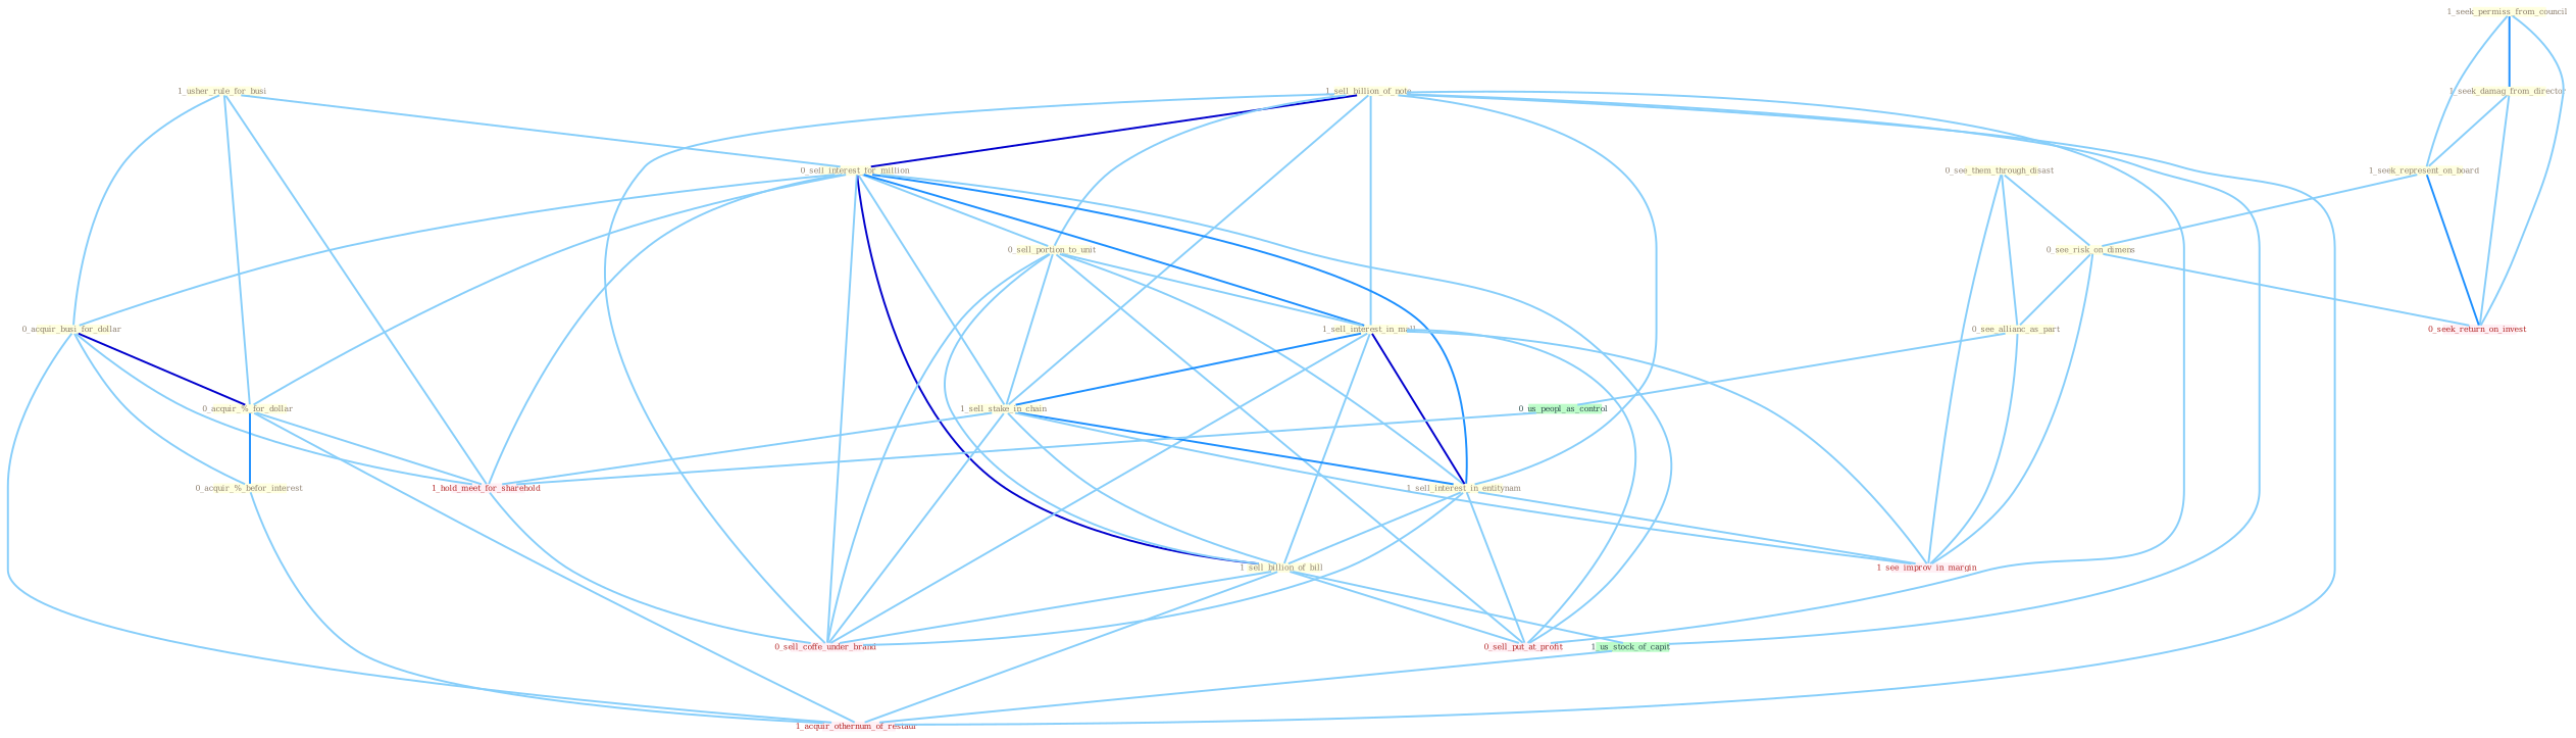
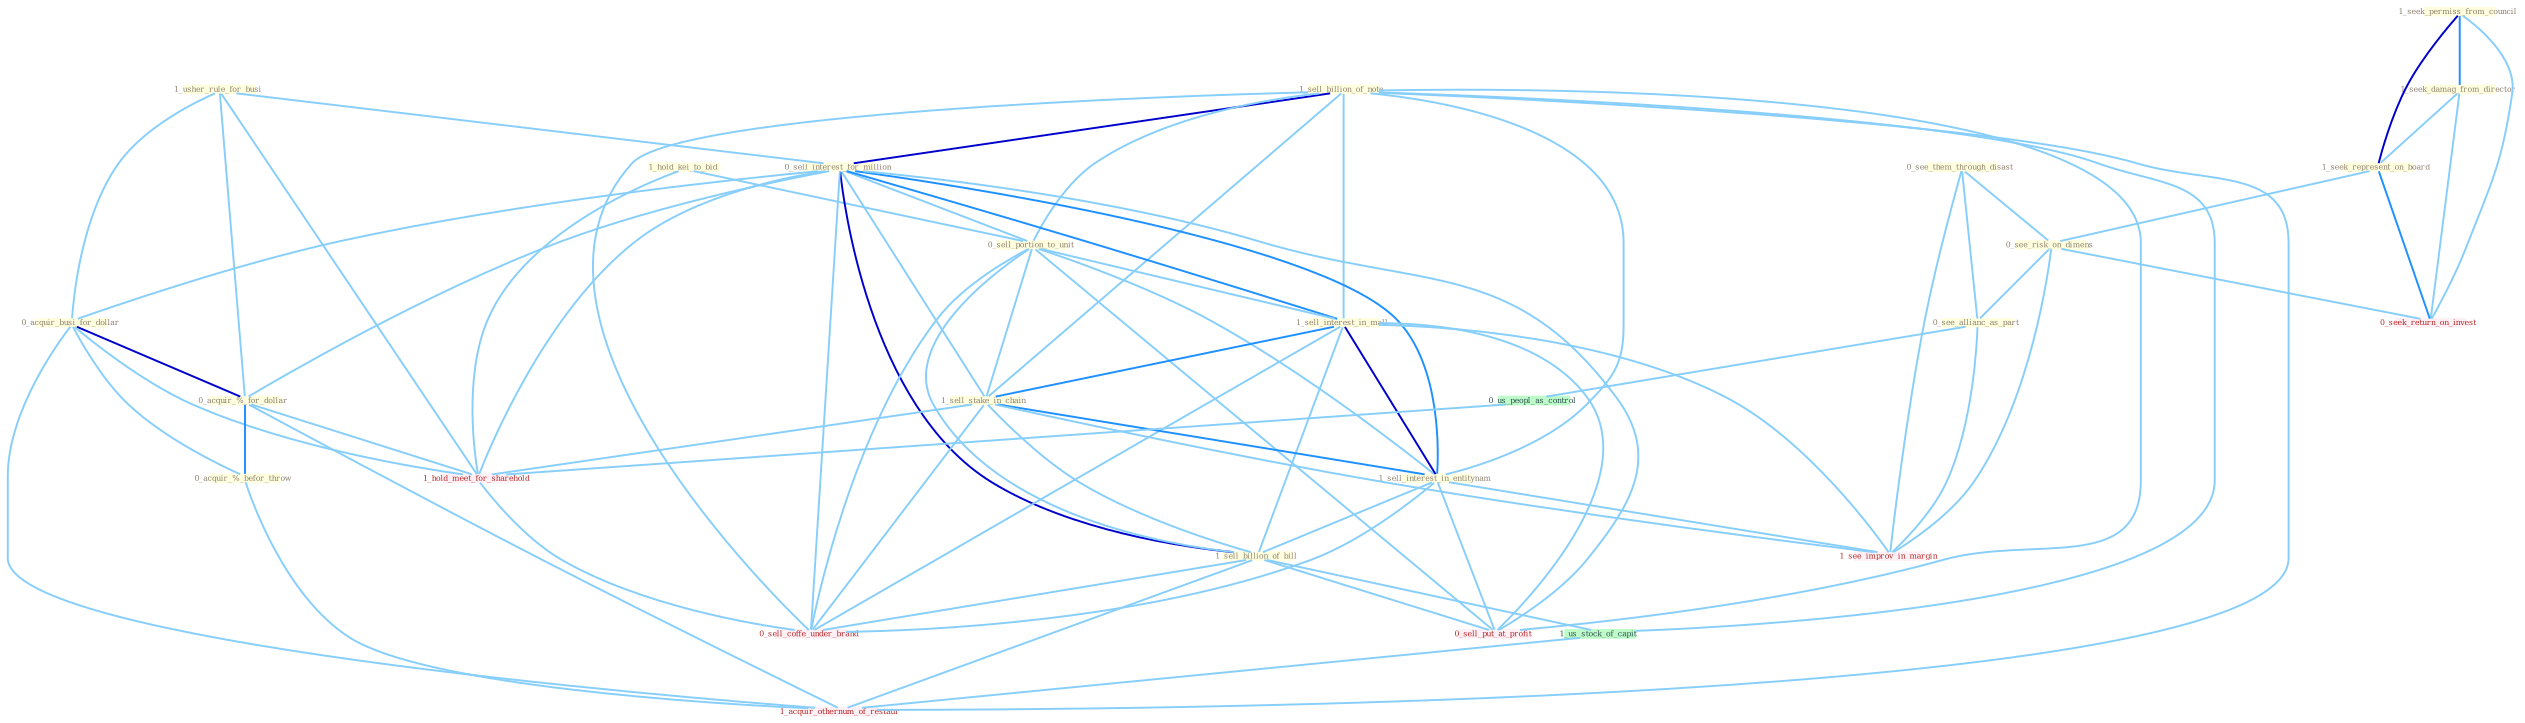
  graph {
    fontname="DejaVu Serif"
    node [color="#ffffe0" fixedsize=true fontcolor="#8b7d6b" fontname="DejaVu Serif" fontsize=4 shape=polygon style=filled]
    edge [color="#87cefa" fontname="DejaVu Serif" w=1]
+   "1_hold_kei_to_bid " [height=.06 width=.5]
    "0_see_them_through_disast " [height=.06 width=.5]
    "1_usher_rule_for_busi " [height=.06 width=.5]
    "1_sell_billion_of_note " [height=.06 width=.5]
    "0_sell_interest_for_million " [height=.06 width=.5]
    "0_sell_portion_to_unit " [height=.06 width=.5]
    "1_seek_permiss_from_council " [height=.06 width=.5]
    "1_seek_damag_from_director " [height=.06 width=.5]
    "1_sell_interest_in_mall " [height=.06 width=.5]
    "1_sell_stake_in_chain " [height=.06 width=.5]
    "1_seek_represent_on_board " [height=.06 width=.5]
    "1_sell_interest_in_entitynam " [height=.06 width=.5]
    "0_see_risk_on_dimens " [height=.06 width=.5]
    "0_see_allianc_as_part " [height=.06 width=.5]
    "0_acquir_busi_for_dollar " [height=.06 width=.5]
    "0_acquir_%_for_dollar " [height=.06 width=.5]
    "1_sell_billion_of_bill " [height=.06 width=.5]
-   "0_acquir_%_befor_throw " [height=.06 width=.5 label="0_acquir_%_befor_interest"]
+   "0_acquir_%_befor_throw " [height=.06 width=.5]
    "0_sell_put_at_profit " [color="#fff0f5" fontcolor="#b22222" height=.06 width=.5]
    "0_seek_return_on_invest " [color="#fff0f5" fontcolor="#b22222" height=.06 width=.5]
    "1_see_improv_in_margin " [color="#fff0f5" fontcolor="#b22222" height=.06 width=.5]
    "0_sell_coffe_under_brand " [color="#fff0f5" fontcolor="#b22222" height=.06 width=.5]
    "1_hold_meet_for_sharehold " [color="#fff0f5" fontcolor="#b22222" height=.06 width=.5]
    "1_acquir_othernum_of_restaur " [color="#fff0f5" fontcolor="#b22222" height=.06 width=.5]
    "1_us_stock_of_capit " [color="#BDFCC9" fontcolor="#2f4f4f" height=.06 width=.5]
    "0_us_peopl_as_control " [color="#BDFCC9" fontcolor="#2f4f4f" height=.06 width=.5]
    subgraph sub_1 {
+     "1_hold_kei_to_bid "
      "0_see_them_through_disast "
      "1_usher_rule_for_busi "
      "1_sell_billion_of_note "
      "0_sell_interest_for_million "
      "0_sell_portion_to_unit "
      "1_seek_permiss_from_council "
      "1_seek_damag_from_director "
      "1_sell_interest_in_mall "
      "1_sell_stake_in_chain "
      "1_seek_represent_on_board "
      "1_sell_interest_in_entitynam "
      "0_see_risk_on_dimens "
      "0_see_allianc_as_part "
      "0_acquir_busi_for_dollar "
      "0_acquir_%_for_dollar "
      "1_sell_billion_of_bill "
      "0_acquir_%_befor_throw "
    }
    subgraph sub_2 {
      "0_sell_put_at_profit "
      "0_seek_return_on_invest "
      "1_see_improv_in_margin "
      "0_sell_coffe_under_brand "
      "1_hold_meet_for_sharehold "
      "1_acquir_othernum_of_restaur "
    }
+   "1_hold_kei_to_bid " -- "0_sell_portion_to_unit "
+   "1_hold_kei_to_bid " -- "1_hold_meet_for_sharehold "
    "0_see_them_through_disast " -- "0_see_risk_on_dimens "
    "0_see_them_through_disast " -- "0_see_allianc_as_part "
    "0_see_them_through_disast " -- "1_see_improv_in_margin "
    "1_usher_rule_for_busi " -- "0_sell_interest_for_million "
    "1_usher_rule_for_busi " -- "0_acquir_busi_for_dollar "
    "1_usher_rule_for_busi " -- "0_acquir_%_for_dollar "
    "1_usher_rule_for_busi " -- "1_hold_meet_for_sharehold "
    "1_sell_billion_of_note " -- "0_sell_interest_for_million " [color="#0000cd"]
    "1_sell_billion_of_note " -- "0_sell_portion_to_unit "
    "1_sell_billion_of_note " -- "1_sell_interest_in_mall "
    "1_sell_billion_of_note " -- "1_sell_stake_in_chain "
    "1_sell_billion_of_note " -- "1_sell_interest_in_entitynam "
    "1_sell_billion_of_note " -- "0_sell_put_at_profit "
    "1_sell_billion_of_note " -- "0_sell_coffe_under_brand "
    "1_sell_billion_of_note " -- "1_acquir_othernum_of_restaur "
    "1_sell_billion_of_note " -- "1_us_stock_of_capit "
    "0_sell_interest_for_million " -- "0_sell_portion_to_unit "
    "0_sell_interest_for_million " -- "1_sell_interest_in_mall " [color="#1e90ff" w=2]
    "0_sell_interest_for_million " -- "1_sell_stake_in_chain "
    "0_sell_interest_for_million " -- "1_sell_interest_in_entitynam " [color="#1e90ff" w=2]
    "0_sell_interest_for_million " -- "0_acquir_busi_for_dollar "
    "0_sell_interest_for_million " -- "0_acquir_%_for_dollar "
    "0_sell_interest_for_million " -- "1_sell_billion_of_bill " [color="#0000cd"]
    "0_sell_interest_for_million " -- "0_sell_put_at_profit "
    "0_sell_interest_for_million " -- "0_sell_coffe_under_brand "
    "0_sell_interest_for_million " -- "1_hold_meet_for_sharehold "
    "0_sell_portion_to_unit " -- "1_sell_interest_in_mall "
    "0_sell_portion_to_unit " -- "1_sell_stake_in_chain "
    "0_sell_portion_to_unit " -- "1_sell_interest_in_entitynam "
    "0_sell_portion_to_unit " -- "1_sell_billion_of_bill "
    "0_sell_portion_to_unit " -- "0_sell_put_at_profit "
    "0_sell_portion_to_unit " -- "0_sell_coffe_under_brand "
    "1_seek_permiss_from_council " -- "1_seek_damag_from_director " [color="#1e90ff" w=2]
-   "1_seek_permiss_from_council " -- "1_seek_represent_on_board "
+   "1_seek_permiss_from_council " -- "1_seek_represent_on_board " [color="#0000cd"]
    "1_seek_permiss_from_council " -- "0_seek_return_on_invest "
    "1_seek_damag_from_director " -- "1_seek_represent_on_board "
    "1_seek_damag_from_director " -- "0_seek_return_on_invest "
    "1_sell_interest_in_mall " -- "1_sell_stake_in_chain " [color="#1e90ff" w=2]
    "1_sell_interest_in_mall " -- "1_sell_interest_in_entitynam " [color="#0000cd" w=3]
    "1_sell_interest_in_mall " -- "1_sell_billion_of_bill "
    "1_sell_interest_in_mall " -- "0_sell_put_at_profit "
    "1_sell_interest_in_mall " -- "1_see_improv_in_margin "
    "1_sell_interest_in_mall " -- "0_sell_coffe_under_brand "
    "1_sell_stake_in_chain " -- "1_sell_interest_in_entitynam " [color="#1e90ff" w=2]
    "1_sell_stake_in_chain " -- "1_sell_billion_of_bill "
    "1_sell_stake_in_chain " -- "1_see_improv_in_margin "
    "1_sell_stake_in_chain " -- "0_sell_coffe_under_brand "
    "1_sell_stake_in_chain " -- "1_hold_meet_for_sharehold "
    "1_seek_represent_on_board " -- "0_see_risk_on_dimens "
    "1_seek_represent_on_board " -- "0_seek_return_on_invest " [color="#1e90ff" w=2]
    "1_sell_interest_in_entitynam " -- "1_sell_billion_of_bill "
    "1_sell_interest_in_entitynam " -- "0_sell_put_at_profit "
    "1_sell_interest_in_entitynam " -- "1_see_improv_in_margin "
    "1_sell_interest_in_entitynam " -- "0_sell_coffe_under_brand "
    "0_see_risk_on_dimens " -- "0_see_allianc_as_part "
    "0_see_risk_on_dimens " -- "0_seek_return_on_invest "
    "0_see_risk_on_dimens " -- "1_see_improv_in_margin "
    "0_see_allianc_as_part " -- "1_see_improv_in_margin "
    "0_see_allianc_as_part " -- "0_us_peopl_as_control "
    "0_acquir_busi_for_dollar " -- "0_acquir_%_for_dollar " [color="#0000cd" w=3]
    "0_acquir_busi_for_dollar " -- "0_acquir_%_befor_throw "
    "0_acquir_busi_for_dollar " -- "1_hold_meet_for_sharehold "
    "0_acquir_busi_for_dollar " -- "1_acquir_othernum_of_restaur "
    "0_acquir_%_for_dollar " -- "0_acquir_%_befor_throw " [color="#1e90ff" w=2]
    "0_acquir_%_for_dollar " -- "1_hold_meet_for_sharehold "
    "0_acquir_%_for_dollar " -- "1_acquir_othernum_of_restaur "
    "1_sell_billion_of_bill " -- "0_sell_put_at_profit "
    "1_sell_billion_of_bill " -- "0_sell_coffe_under_brand "
    "1_sell_billion_of_bill " -- "1_acquir_othernum_of_restaur "
    "1_sell_billion_of_bill " -- "1_us_stock_of_capit "
    "0_acquir_%_befor_throw " -- "1_acquir_othernum_of_restaur "
    "1_hold_meet_for_sharehold " -- "0_sell_coffe_under_brand "
    "1_us_stock_of_capit " -- "1_acquir_othernum_of_restaur "
    "0_us_peopl_as_control " -- "1_hold_meet_for_sharehold "
  }
